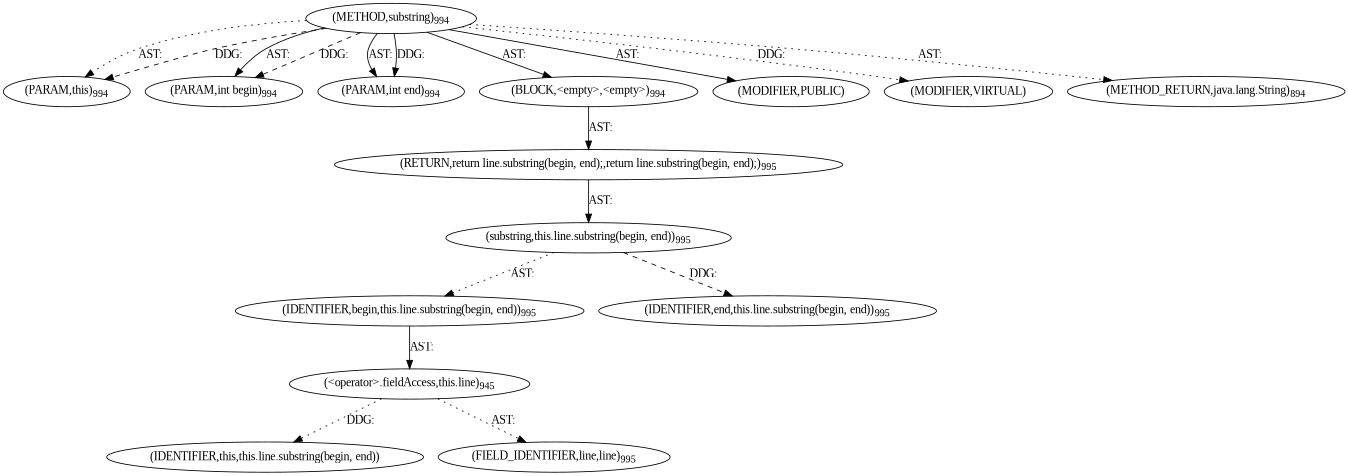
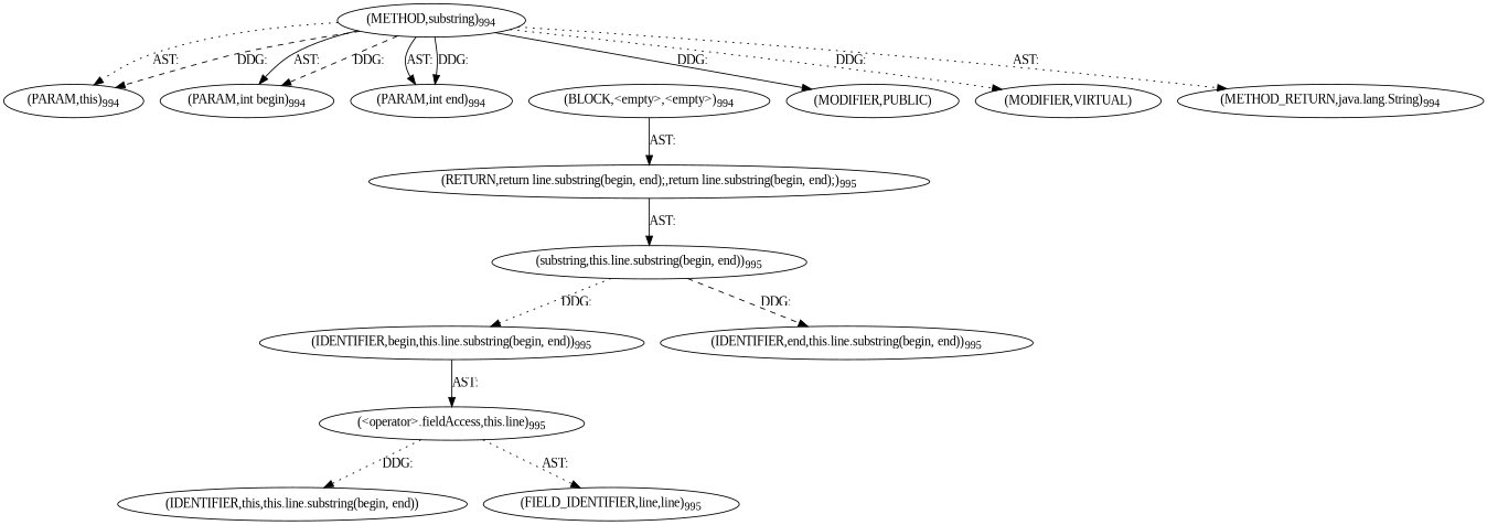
  digraph {
    fontname="Liberation Serif"
    node [fontname="Liberation Serif"]
    edge [fontname="Liberation Serif" style=solid]
    n1 [label=<(METHOD,substring)<SUB>994</SUB>>]
    n2 [label=<(PARAM,this)<SUB>994</SUB>>]
    n3 [label=<(PARAM,int begin)<SUB>994</SUB>>]
    n4 [label=<(PARAM,int end)<SUB>994</SUB>>]
    n5 [label=<(BLOCK,&lt;empty&gt;,&lt;empty&gt;)<SUB>994</SUB>>]
    n6 [label=<(MODIFIER,PUBLIC)>]
    n7 [label=<(MODIFIER,VIRTUAL)>]
-   n8 [label=<(METHOD_RETURN,java.lang.String)<SUB>894</SUB>>]
+   n8 [label=<(METHOD_RETURN,java.lang.String)<SUB>994</SUB>>]
    n9 [label=<(RETURN,return line.substring(begin, end);,return line.substring(begin, end);)<SUB>995</SUB>>]
    n10 [label=<(substring,this.line.substring(begin, end))<SUB>995</SUB>>]
    n11 [label=<(IDENTIFIER,begin,this.line.substring(begin, end))<SUB>995</SUB>>]
    n12 [label=<(IDENTIFIER,end,this.line.substring(begin, end))<SUB>995</SUB>>]
-   n13 [label=<(&lt;operator&gt;.fieldAccess,this.line)<SUB>945</SUB>>]
+   n13 [label=<(&lt;operator&gt;.fieldAccess,this.line)<SUB>995</SUB>>]
    n14 [label=<(IDENTIFIER,this,this.line.substring(begin, end))>]
    n15 [label=<(FIELD_IDENTIFIER,line,line)<SUB>995</SUB>>]
    n1 -> n2 [label="AST: " style=dotted]
    n1 -> n2 [label="DDG: " style=dashed]
    n1 -> n3 [label="AST: "]
    n1 -> n3 [label="DDG: " style=dashed]
    n1 -> n4 [label="AST: "]
    n1 -> n4 [label="DDG: "]
-   n1 -> n5 [label="AST: "]
-   n1 -> n6 [label="AST: "]
+   n1 -> n6 [label="DDG: "]
    n1 -> n7 [label="DDG: " style=dotted]
    n1 -> n8 [label="AST: " style=dotted]
    n5 -> n9 [label="AST: "]
    n9 -> n10 [label="AST: "]
-   n10 -> n11 [label="AST: " style=dotted]
+   n10 -> n11 [label="DDG: " style=dotted]
    n10 -> n12 [label="DDG: " style=dashed]
    n11 -> n13 [label="AST: "]
    n13 -> n14 [label="DDG: " style=dotted]
    n13 -> n15 [label="AST: " style=dotted]
  }
